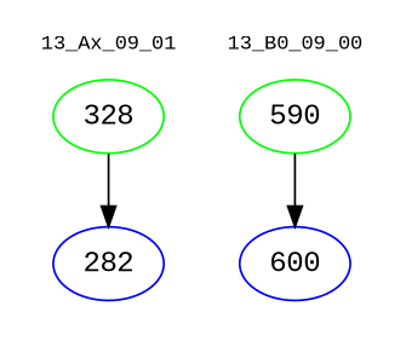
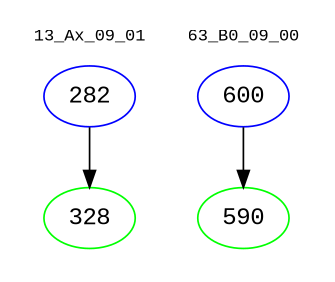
  digraph {
    fontname="Liberation Mono"
    node [color=green fontname="Liberation Mono"]
    edge [color=black fontname="Liberation Mono"]
    n1 [label=328]
    n2 [color=blue label=282]
    n3 [label=590]
    n4 [color=blue label=600]
    subgraph cluster_1 {
      color=white
      fontsize=10
      label="13_Ax_09_01"
      n1
      n2
    }
    subgraph cluster_2 {
      color=white
      fontsize=10
-     label="13_B0_09_00"
+     label="63_B0_09_00"
      n3
      n4
    }
-   n1 -> n2
-   n3 -> n4
+   n2 -> n1
+   n4 -> n3
  }
